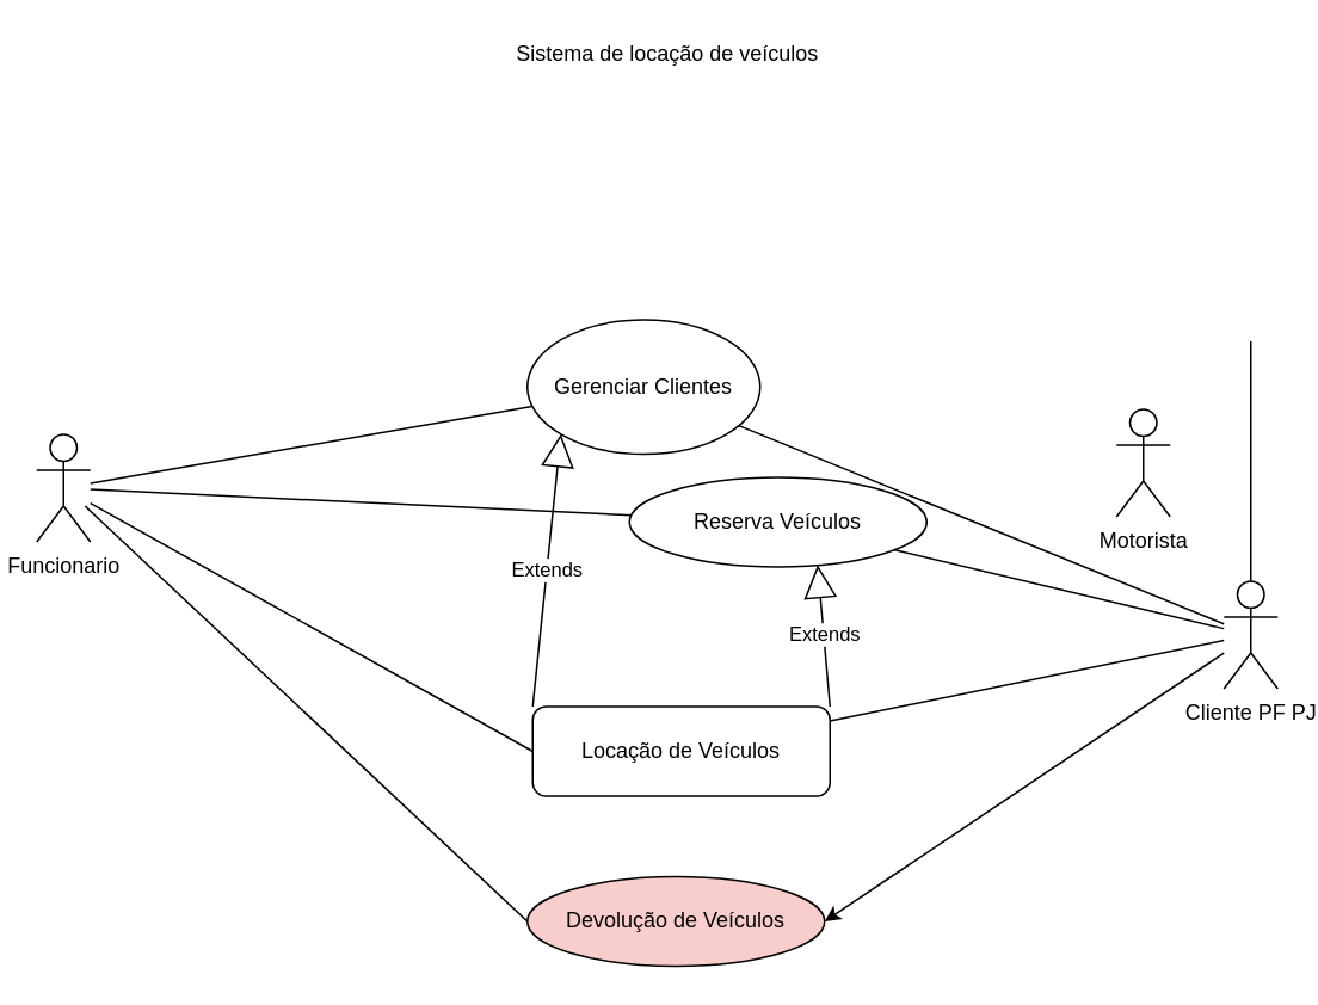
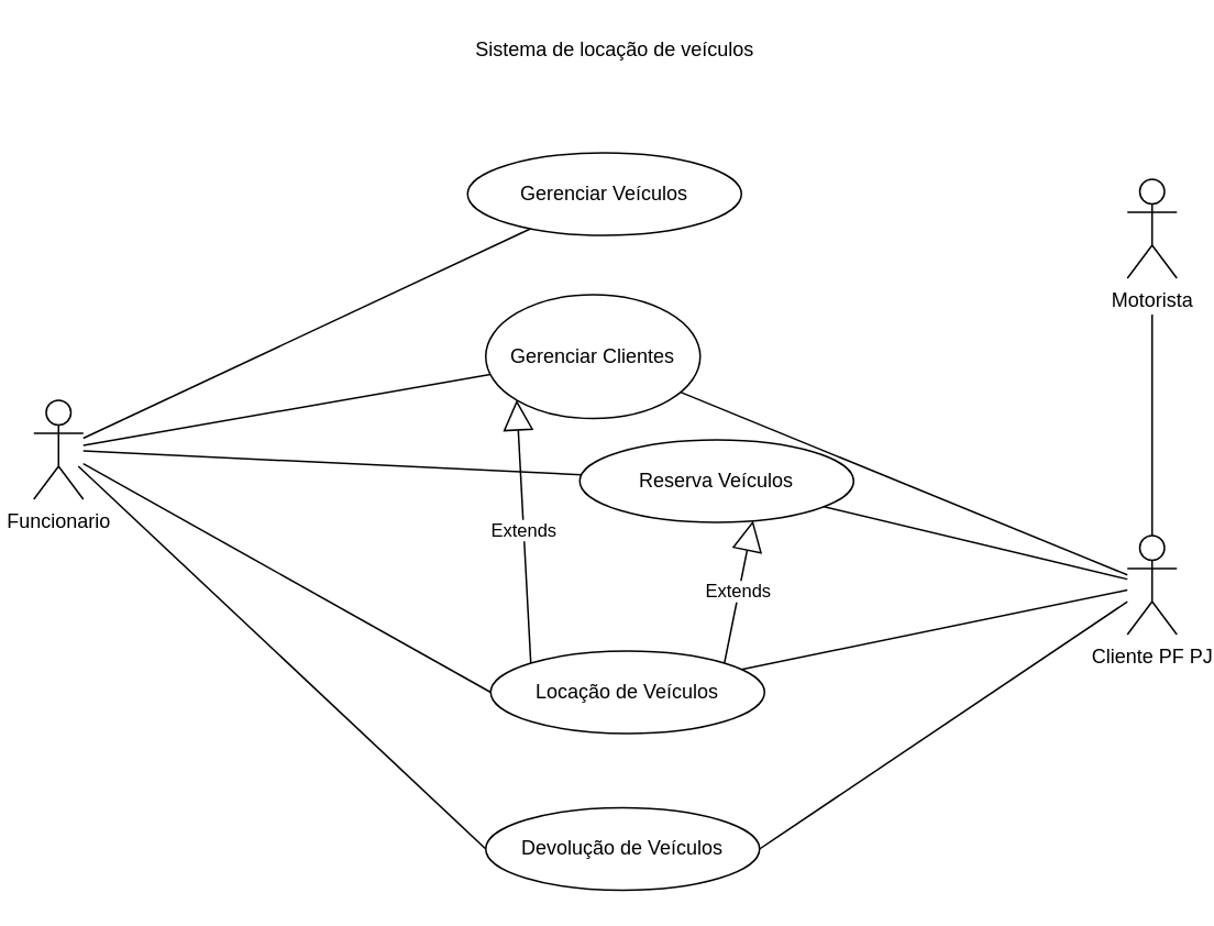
  <mxCell id="0" />
  <mxCell id="1" parent="0" />
- <mxCell id="2" value="Motorista" style="shape=umlActor;verticalLabelPosition=bottom;verticalAlign=top;html=1;outlineConnect=0;" parent="1" vertex="1"><mxGeometry x="623" y="228" width="30" height="60" as="geometry" /></mxCell>
+ <mxCell id="2" value="Motorista" style="shape=umlActor;verticalLabelPosition=bottom;verticalAlign=top;html=1;outlineConnect=0;" parent="1" vertex="1"><mxGeometry x="683" y="108" width="30" height="60" as="geometry" /></mxCell>
  <mxCell id="3" value="Cliente PF PJ&lt;br&gt;" style="shape=umlActor;verticalLabelPosition=bottom;verticalAlign=top;html=1;outlineConnect=0;sketch=0;" parent="1" vertex="1"><mxGeometry x="683" y="324" width="30" height="60" as="geometry" /></mxCell>
  <mxCell id="4" value="Funcionario" style="shape=umlActor;verticalLabelPosition=bottom;verticalAlign=top;html=1;outlineConnect=0;sketch=0;" parent="1" vertex="1"><mxGeometry x="20" y="242" width="30" height="60" as="geometry" /></mxCell>
  <mxCell id="5" value="Sistema de locação de veículos&lt;br&gt;" style="text;html=1;strokeColor=none;fillColor=none;align=center;verticalAlign=middle;whiteSpace=wrap;rounded=0;sketch=0;" parent="1" vertex="1"><mxGeometry x="275" y="20" width="195" height="20" as="geometry" /></mxCell>
+ <mxCell id="6" value="Gerenciar Veículos" style="ellipse;whiteSpace=wrap;html=1;sketch=0;" parent="1" vertex="1"><mxGeometry x="283" y="92" width="166" height="50" as="geometry" /></mxCell>
  <mxCell id="7" value="Gerenciar Clientes&lt;br&gt;" style="ellipse;whiteSpace=wrap;html=1;sketch=0;" parent="1" vertex="1"><mxGeometry x="294" y="178" width="130" height="75" as="geometry" /></mxCell>
- <mxCell id="8" value="Locação de Veículos" style="whiteSpace=wrap;html=1;sketch=0;rounded=1;" parent="1" vertex="1"><mxGeometry x="297" y="394" width="166" height="50" as="geometry" /></mxCell>
- <mxCell id="9" value="Devolução de Veículos&lt;br&gt;" style="ellipse;whiteSpace=wrap;html=1;sketch=0;fillColor=#f8cecc;" parent="1" vertex="1"><mxGeometry x="294" y="489" width="166" height="50" as="geometry" /></mxCell>
+ <mxCell id="8" value="Locação de Veículos" style="ellipse;whiteSpace=wrap;html=1;sketch=0;" parent="1" vertex="1"><mxGeometry x="297" y="394" width="166" height="50" as="geometry" /></mxCell>
+ <mxCell id="9" value="Devolução de Veículos&lt;br&gt;" style="ellipse;whiteSpace=wrap;html=1;sketch=0;" parent="1" vertex="1"><mxGeometry x="294" y="489" width="166" height="50" as="geometry" /></mxCell>
+ <mxCell id="10" value="" style="endArrow=none;html=1;" parent="1" source="4" target="6" edge="1"><mxGeometry width="50" height="50" relative="1" as="geometry"><mxPoint x="58" y="272" as="sourcePoint" /><mxPoint x="427" y="232" as="targetPoint" /></mxGeometry></mxCell>
  <mxCell id="11" value="" style="endArrow=none;html=1;" parent="1" source="4" target="7" edge="1"><mxGeometry width="50" height="50" relative="1" as="geometry"><mxPoint x="60" y="274" as="sourcePoint" /><mxPoint x="232" y="261" as="targetPoint" /></mxGeometry></mxCell>
  <mxCell id="12" value="" style="endArrow=none;html=1;entryX=0;entryY=0.5;entryDx=0;entryDy=0;" parent="1" source="4" target="8" edge="1"><mxGeometry width="50" height="50" relative="1" as="geometry"><mxPoint x="61" y="274" as="sourcePoint" /><mxPoint x="427" y="232" as="targetPoint" /></mxGeometry></mxCell>
  <mxCell id="13" value="" style="endArrow=none;html=1;entryX=0;entryY=0.5;entryDx=0;entryDy=0;" parent="1" target="9" edge="1"><mxGeometry width="50" height="50" relative="1" as="geometry"><mxPoint x="47" y="282" as="sourcePoint" /><mxPoint x="427" y="232" as="targetPoint" /></mxGeometry></mxCell>
  <mxCell id="14" value="" style="endArrow=none;html=1;" parent="1" source="3" target="7" edge="1"><mxGeometry width="50" height="50" relative="1" as="geometry"><mxPoint x="377" y="282" as="sourcePoint" /><mxPoint x="427" y="232" as="targetPoint" /></mxGeometry></mxCell>
  <mxCell id="15" value="" style="endArrow=none;html=1;" parent="1" source="8" target="3" edge="1"><mxGeometry width="50" height="50" relative="1" as="geometry"><mxPoint x="377" y="282" as="sourcePoint" /><mxPoint x="427" y="232" as="targetPoint" /></mxGeometry></mxCell>
- <mxCell id="16" value="" style="endArrow=classic;html=1;entryX=1;entryY=0.5;entryDx=0;entryDy=0;" parent="1" source="3" target="9" edge="1"><mxGeometry width="50" height="50" relative="1" as="geometry"><mxPoint x="377" y="282" as="sourcePoint" /><mxPoint x="427" y="232" as="targetPoint" /></mxGeometry></mxCell>
+ <mxCell id="16" value="" style="endArrow=none;html=1;entryX=1;entryY=0.5;entryDx=0;entryDy=0;" parent="1" source="3" target="9" edge="1"><mxGeometry width="50" height="50" relative="1" as="geometry"><mxPoint x="377" y="282" as="sourcePoint" /><mxPoint x="427" y="232" as="targetPoint" /></mxGeometry></mxCell>
  <mxCell id="17" value="" style="endArrow=none;html=1;" parent="1" source="3" edge="1"><mxGeometry width="50" height="50" relative="1" as="geometry"><mxPoint x="377" y="282" as="sourcePoint" /><mxPoint x="698" y="190" as="targetPoint" /></mxGeometry></mxCell>
  <mxCell id="18" value="Reserva Veículos&lt;br&gt;" style="ellipse;whiteSpace=wrap;html=1;sketch=0;" vertex="1" parent="1"><mxGeometry x="351" y="266" width="166" height="50" as="geometry" /></mxCell>
  <mxCell id="19" value="" style="endArrow=none;html=1;" edge="1" parent="1" source="3" target="18"><mxGeometry width="50" height="50" relative="1" as="geometry"><mxPoint x="677" y="354" as="sourcePoint" /><mxPoint x="435.17" y="261.532" as="targetPoint" /></mxGeometry></mxCell>
  <mxCell id="20" value="" style="endArrow=none;html=1;" edge="1" parent="1" source="4" target="18"><mxGeometry width="50" height="50" relative="1" as="geometry"><mxPoint x="60" y="288.974" as="sourcePoint" /><mxPoint x="341.87" y="420.019" as="targetPoint" /></mxGeometry></mxCell>
  <mxCell id="21" value="Extends" style="endArrow=block;endSize=16;endFill=0;html=1;entryX=0;entryY=1;entryDx=0;entryDy=0;exitX=0;exitY=0;exitDx=0;exitDy=0;" edge="1" parent="1" source="8" target="7"><mxGeometry width="160" relative="1" as="geometry"><mxPoint x="280" y="441" as="sourcePoint" /><mxPoint x="440" y="441" as="targetPoint" /></mxGeometry></mxCell>
  <mxCell id="22" value="Extends" style="endArrow=block;endSize=16;endFill=0;html=1;entryX=0.633;entryY=0.98;entryDx=0;entryDy=0;entryPerimeter=0;exitX=1;exitY=0;exitDx=0;exitDy=0;" edge="1" parent="1" source="8" target="18"><mxGeometry width="160" relative="1" as="geometry"><mxPoint x="280" y="311" as="sourcePoint" /><mxPoint x="440" y="311" as="targetPoint" /></mxGeometry></mxCell>
